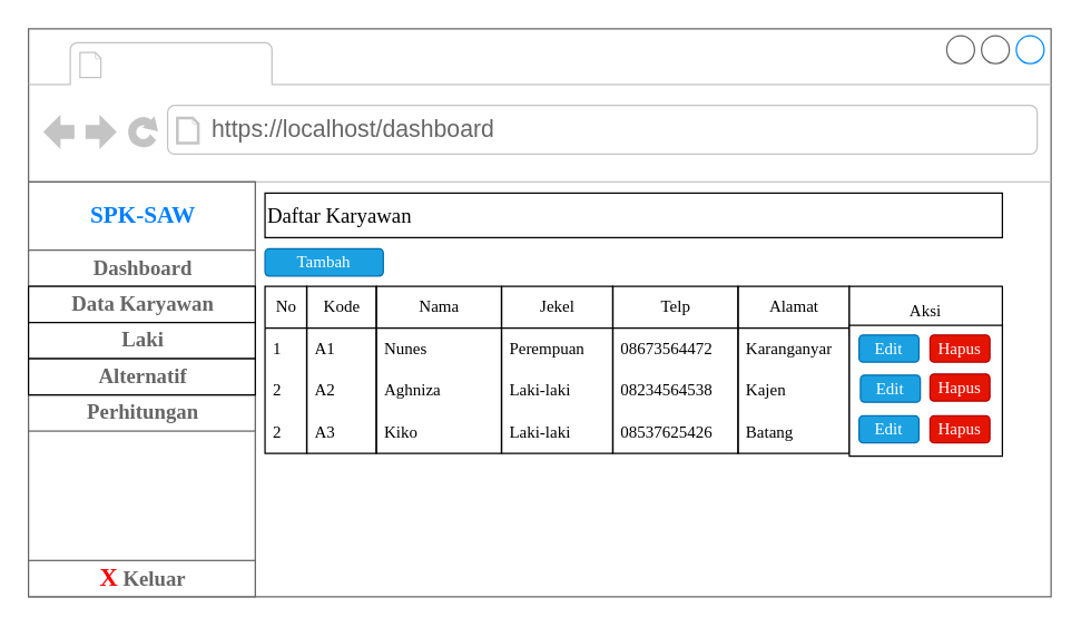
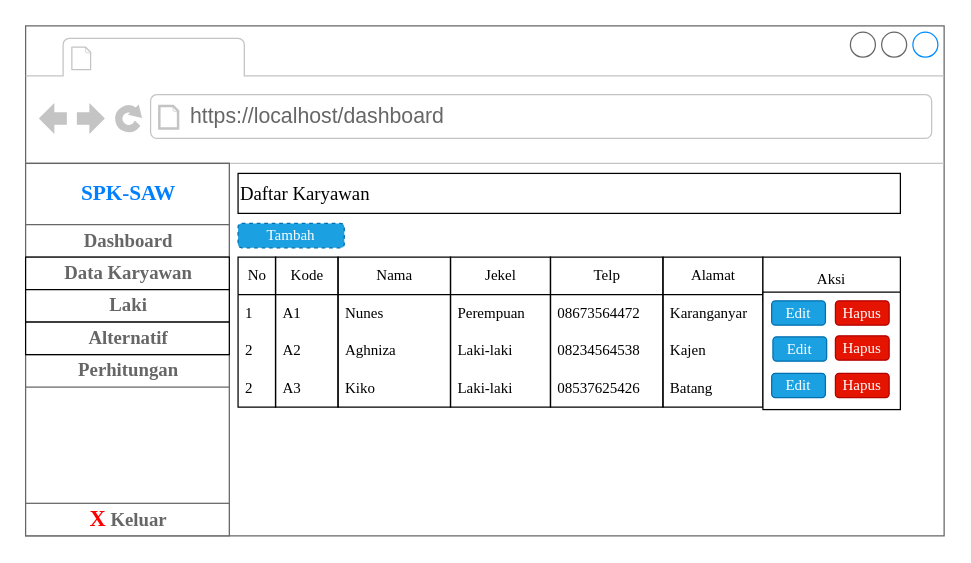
  <mxCell id="0" />
  <mxCell id="1" parent="0" />
  <mxCell id="2" value="" style="strokeWidth=1;shadow=0;dashed=0;align=center;html=1;shape=mxgraph.mockup.containers.browserWindow;rSize=0;strokeColor=#666666;strokeColor2=#008cff;strokeColor3=#c4c4c4;mainText=,;recursiveResize=0;" vertex="1" parent="1"><mxGeometry x="20" y="20" width="735" height="408" as="geometry" /></mxCell>
  <mxCell id="3" value="https://localhost/dashboard" style="strokeWidth=1;shadow=0;dashed=0;align=center;html=1;shape=mxgraph.mockup.containers.anchor;rSize=0;fontSize=17;fontColor=#666666;align=left;" vertex="1" parent="2"><mxGeometry x="130" y="60" width="400" height="26" as="geometry" /></mxCell>
  <mxCell id="4" value="" style="strokeWidth=1;shadow=0;dashed=0;align=center;html=1;shape=mxgraph.mockup.containers.rrect;rSize=0;strokeColor=#666666;fontFamily=Comic Sans MS;fontSize=10;" vertex="1" parent="2"><mxGeometry y="110" width="163" height="297" as="geometry" /></mxCell>
  <mxCell id="5" value="&lt;font color=&quot;#007fff&quot;&gt;SPK-SAW&lt;/font&gt;" style="strokeColor=inherit;fillColor=inherit;gradientColor=inherit;strokeWidth=1;shadow=0;dashed=0;align=center;html=1;shape=mxgraph.mockup.containers.rrect;rSize=0;fontSize=17;fontColor=#666666;fontStyle=1;resizeWidth=1;fontFamily=Comic Sans MS;" vertex="1" parent="4"><mxGeometry width="163" height="49" relative="1" as="geometry" /></mxCell>
  <mxCell id="6" value="&lt;font style=&quot;font-size: 15px;&quot;&gt;Dashboard&lt;/font&gt;" style="strokeColor=inherit;fillColor=inherit;gradientColor=inherit;strokeWidth=1;shadow=0;dashed=0;align=center;html=1;shape=mxgraph.mockup.containers.rrect;rSize=0;fontSize=17;fontColor=#666666;fontStyle=1;resizeWidth=1;fontFamily=Comic Sans MS;" vertex="1" parent="4"><mxGeometry width="163" height="26" relative="1" as="geometry"><mxPoint y="49" as="offset" /></mxGeometry></mxCell>
  <mxCell id="7" value="&lt;font color=&quot;#ff0000&quot; style=&quot;font-size: 18px;&quot;&gt;X&lt;/font&gt;&lt;font style=&quot;font-size: 15px;&quot;&gt;&amp;nbsp;Keluar&lt;/font&gt;" style="strokeColor=inherit;fillColor=inherit;gradientColor=inherit;strokeWidth=1;shadow=0;dashed=0;align=center;html=1;shape=mxgraph.mockup.containers.rrect;rSize=0;fontSize=17;fontColor=#666666;fontStyle=1;resizeWidth=1;fontFamily=Comic Sans MS;" vertex="1" parent="4"><mxGeometry y="1" width="163" height="26" relative="1" as="geometry"><mxPoint y="-25" as="offset" /></mxGeometry></mxCell>
  <mxCell id="8" value="&lt;font style=&quot;font-size: 15px;&quot;&gt;Perhitungan&lt;/font&gt;" style="strokeColor=inherit;fillColor=inherit;gradientColor=inherit;strokeWidth=1;shadow=0;dashed=0;align=center;html=1;shape=mxgraph.mockup.containers.rrect;rSize=0;fontSize=17;fontColor=#666666;fontStyle=1;resizeWidth=1;fontFamily=Comic Sans MS;" vertex="1" parent="4"><mxGeometry y="153" width="163" height="26" as="geometry" /></mxCell>
  <mxCell id="9" value="&lt;font style=&quot;font-size: 15px;&quot; face=&quot;Comic Sans MS&quot;&gt;Daftar Karyawan&lt;/font&gt;" style="rounded=0;whiteSpace=wrap;html=1;align=left;" vertex="1" parent="2"><mxGeometry x="170" y="118" width="530" height="32" as="geometry" /></mxCell>
  <mxCell id="10" value="Telp" style="swimlane;fontStyle=0;childLayout=stackLayout;horizontal=1;startSize=30;horizontalStack=0;resizeParent=1;resizeParentMax=0;resizeLast=0;collapsible=1;marginBottom=0;rounded=0;labelBorderColor=none;fontFamily=Comic Sans MS;fontSize=12;fontColor=default;fillColor=none;gradientColor=none;html=1;" vertex="1" parent="2"><mxGeometry x="420" y="185" width="90" height="120" as="geometry" /></mxCell>
  <mxCell id="11" value="08673564472" style="text;strokeColor=none;fillColor=none;align=left;verticalAlign=middle;spacingLeft=4;spacingRight=4;overflow=hidden;points=[[0,0.5],[1,0.5]];portConstraint=eastwest;rotatable=0;rounded=0;labelBorderColor=none;fontFamily=Comic Sans MS;fontSize=12;fontColor=default;html=1;" vertex="1" parent="10"><mxGeometry y="30" width="90" height="30" as="geometry" /></mxCell>
  <mxCell id="12" value="08234564538" style="text;strokeColor=none;fillColor=none;align=left;verticalAlign=middle;spacingLeft=4;spacingRight=4;overflow=hidden;points=[[0,0.5],[1,0.5]];portConstraint=eastwest;rotatable=0;rounded=0;labelBorderColor=none;fontFamily=Comic Sans MS;fontSize=12;fontColor=default;html=1;" vertex="1" parent="10"><mxGeometry y="60" width="90" height="30" as="geometry" /></mxCell>
  <mxCell id="13" value="08537625426" style="text;strokeColor=none;fillColor=none;align=left;verticalAlign=middle;spacingLeft=4;spacingRight=4;overflow=hidden;points=[[0,0.5],[1,0.5]];portConstraint=eastwest;rotatable=0;rounded=0;labelBorderColor=none;fontFamily=Comic Sans MS;fontSize=12;fontColor=default;html=1;" vertex="1" parent="10"><mxGeometry y="90" width="90" height="30" as="geometry" /></mxCell>
  <mxCell id="14" value="Alamat" style="swimlane;fontStyle=0;childLayout=stackLayout;horizontal=1;startSize=30;horizontalStack=0;resizeParent=1;resizeParentMax=0;resizeLast=0;collapsible=1;marginBottom=0;rounded=0;labelBorderColor=none;fontFamily=Comic Sans MS;fontSize=12;fontColor=default;fillColor=none;gradientColor=none;html=1;" vertex="1" parent="2"><mxGeometry x="510" y="185" width="80" height="120" as="geometry" /></mxCell>
  <mxCell id="15" value="Karanganyar" style="text;strokeColor=none;fillColor=none;align=left;verticalAlign=middle;spacingLeft=4;spacingRight=4;overflow=hidden;points=[[0,0.5],[1,0.5]];portConstraint=eastwest;rotatable=0;rounded=0;labelBorderColor=none;fontFamily=Comic Sans MS;fontSize=12;fontColor=default;html=1;" vertex="1" parent="14"><mxGeometry y="30" width="80" height="30" as="geometry" /></mxCell>
  <mxCell id="16" value="Kajen" style="text;strokeColor=none;fillColor=none;align=left;verticalAlign=middle;spacingLeft=4;spacingRight=4;overflow=hidden;points=[[0,0.5],[1,0.5]];portConstraint=eastwest;rotatable=0;rounded=0;labelBorderColor=none;fontFamily=Comic Sans MS;fontSize=12;fontColor=default;html=1;" vertex="1" parent="14"><mxGeometry y="60" width="80" height="30" as="geometry" /></mxCell>
  <mxCell id="17" value="Batang" style="text;strokeColor=none;fillColor=none;align=left;verticalAlign=middle;spacingLeft=4;spacingRight=4;overflow=hidden;points=[[0,0.5],[1,0.5]];portConstraint=eastwest;rotatable=0;rounded=0;labelBorderColor=none;fontFamily=Comic Sans MS;fontSize=12;fontColor=default;html=1;" vertex="1" parent="14"><mxGeometry y="90" width="80" height="30" as="geometry" /></mxCell>
  <mxCell id="18" value="Jekel" style="swimlane;fontStyle=0;childLayout=stackLayout;horizontal=1;startSize=30;horizontalStack=0;resizeParent=1;resizeParentMax=0;resizeLast=0;collapsible=1;marginBottom=0;rounded=0;labelBorderColor=none;fontFamily=Comic Sans MS;fontSize=12;fontColor=default;fillColor=none;gradientColor=none;html=1;" vertex="1" parent="2"><mxGeometry x="340" y="185" width="80" height="120" as="geometry"><mxRectangle x="310" y="185" width="74" height="30" as="alternateBounds" /></mxGeometry></mxCell>
  <mxCell id="19" value="Perempuan" style="text;strokeColor=none;fillColor=none;align=left;verticalAlign=middle;spacingLeft=4;spacingRight=4;overflow=hidden;points=[[0,0.5],[1,0.5]];portConstraint=eastwest;rotatable=0;rounded=0;labelBorderColor=none;fontFamily=Comic Sans MS;fontSize=12;fontColor=default;html=1;" vertex="1" parent="18"><mxGeometry y="30" width="80" height="30" as="geometry" /></mxCell>
  <mxCell id="20" value="Laki-laki" style="text;strokeColor=none;fillColor=none;align=left;verticalAlign=middle;spacingLeft=4;spacingRight=4;overflow=hidden;points=[[0,0.5],[1,0.5]];portConstraint=eastwest;rotatable=0;rounded=0;labelBorderColor=none;fontFamily=Comic Sans MS;fontSize=12;fontColor=default;html=1;" vertex="1" parent="18"><mxGeometry y="60" width="80" height="30" as="geometry" /></mxCell>
  <mxCell id="21" value="Laki-laki" style="text;strokeColor=none;fillColor=none;align=left;verticalAlign=middle;spacingLeft=4;spacingRight=4;overflow=hidden;points=[[0,0.5],[1,0.5]];portConstraint=eastwest;rotatable=0;rounded=0;labelBorderColor=none;fontFamily=Comic Sans MS;fontSize=12;fontColor=default;html=1;" vertex="1" parent="18"><mxGeometry y="90" width="80" height="30" as="geometry" /></mxCell>
  <mxCell id="22" value="Kode" style="swimlane;fontStyle=0;childLayout=stackLayout;horizontal=1;startSize=30;horizontalStack=0;resizeParent=1;resizeParentMax=0;resizeLast=0;collapsible=1;marginBottom=0;rounded=0;labelBorderColor=none;fontFamily=Comic Sans MS;fontSize=12;fontColor=default;fillColor=none;gradientColor=none;html=1;" vertex="1" parent="2"><mxGeometry x="200" y="185" width="50" height="120" as="geometry" /></mxCell>
  <mxCell id="23" value="A1" style="text;strokeColor=none;fillColor=none;align=left;verticalAlign=middle;spacingLeft=4;spacingRight=4;overflow=hidden;points=[[0,0.5],[1,0.5]];portConstraint=eastwest;rotatable=0;rounded=0;labelBorderColor=none;fontFamily=Comic Sans MS;fontSize=12;fontColor=default;html=1;" vertex="1" parent="22"><mxGeometry y="30" width="50" height="30" as="geometry" /></mxCell>
  <mxCell id="24" value="A2" style="text;strokeColor=none;fillColor=none;align=left;verticalAlign=middle;spacingLeft=4;spacingRight=4;overflow=hidden;points=[[0,0.5],[1,0.5]];portConstraint=eastwest;rotatable=0;rounded=0;labelBorderColor=none;fontFamily=Comic Sans MS;fontSize=12;fontColor=default;html=1;" vertex="1" parent="22"><mxGeometry y="60" width="50" height="30" as="geometry" /></mxCell>
  <mxCell id="25" value="A3" style="text;strokeColor=none;fillColor=none;align=left;verticalAlign=middle;spacingLeft=4;spacingRight=4;overflow=hidden;points=[[0,0.5],[1,0.5]];portConstraint=eastwest;rotatable=0;rounded=0;labelBorderColor=none;fontFamily=Comic Sans MS;fontSize=12;fontColor=default;html=1;" vertex="1" parent="22"><mxGeometry y="90" width="50" height="30" as="geometry" /></mxCell>
  <mxCell id="26" value="Nama" style="swimlane;fontStyle=0;childLayout=stackLayout;horizontal=1;startSize=30;horizontalStack=0;resizeParent=1;resizeParentMax=0;resizeLast=0;collapsible=1;marginBottom=0;rounded=0;labelBorderColor=none;fontFamily=Comic Sans MS;fontSize=12;fontColor=default;fillColor=none;gradientColor=none;html=1;" vertex="1" parent="2"><mxGeometry x="250" y="185" width="90" height="120" as="geometry" /></mxCell>
  <mxCell id="27" value="Nunes" style="text;strokeColor=none;fillColor=none;align=left;verticalAlign=middle;spacingLeft=4;spacingRight=4;overflow=hidden;points=[[0,0.5],[1,0.5]];portConstraint=eastwest;rotatable=0;rounded=0;labelBorderColor=none;fontFamily=Comic Sans MS;fontSize=12;fontColor=default;html=1;" vertex="1" parent="26"><mxGeometry y="30" width="90" height="30" as="geometry" /></mxCell>
  <mxCell id="28" value="Aghniza" style="text;strokeColor=none;fillColor=none;align=left;verticalAlign=middle;spacingLeft=4;spacingRight=4;overflow=hidden;points=[[0,0.5],[1,0.5]];portConstraint=eastwest;rotatable=0;rounded=0;labelBorderColor=none;fontFamily=Comic Sans MS;fontSize=12;fontColor=default;html=1;" vertex="1" parent="26"><mxGeometry y="60" width="90" height="30" as="geometry" /></mxCell>
  <mxCell id="29" value="Kiko" style="text;strokeColor=none;fillColor=none;align=left;verticalAlign=middle;spacingLeft=4;spacingRight=4;overflow=hidden;points=[[0,0.5],[1,0.5]];portConstraint=eastwest;rotatable=0;rounded=0;labelBorderColor=none;fontFamily=Comic Sans MS;fontSize=12;fontColor=default;html=1;" vertex="1" parent="26"><mxGeometry y="90" width="90" height="30" as="geometry" /></mxCell>
  <mxCell id="30" value="No" style="swimlane;fontStyle=0;childLayout=stackLayout;horizontal=1;startSize=30;horizontalStack=0;resizeParent=1;resizeParentMax=0;resizeLast=0;collapsible=1;marginBottom=0;rounded=0;labelBorderColor=none;fontFamily=Comic Sans MS;fontSize=12;fontColor=default;fillColor=none;gradientColor=none;html=1;" vertex="1" parent="2"><mxGeometry x="170" y="185" width="30" height="120" as="geometry" /></mxCell>
  <mxCell id="31" value="1" style="text;strokeColor=none;fillColor=none;align=left;verticalAlign=middle;spacingLeft=4;spacingRight=4;overflow=hidden;points=[[0,0.5],[1,0.5]];portConstraint=eastwest;rotatable=0;rounded=0;labelBorderColor=none;fontFamily=Comic Sans MS;fontSize=12;fontColor=default;html=1;" vertex="1" parent="30"><mxGeometry y="30" width="30" height="30" as="geometry" /></mxCell>
  <mxCell id="32" value="2" style="text;strokeColor=none;fillColor=none;align=left;verticalAlign=middle;spacingLeft=4;spacingRight=4;overflow=hidden;points=[[0,0.5],[1,0.5]];portConstraint=eastwest;rotatable=0;rounded=0;labelBorderColor=none;fontFamily=Comic Sans MS;fontSize=12;fontColor=default;html=1;" vertex="1" parent="30"><mxGeometry y="60" width="30" height="30" as="geometry" /></mxCell>
  <mxCell id="33" value="2" style="text;strokeColor=none;fillColor=none;align=left;verticalAlign=middle;spacingLeft=4;spacingRight=4;overflow=hidden;points=[[0,0.5],[1,0.5]];portConstraint=eastwest;rotatable=0;rounded=0;labelBorderColor=none;fontFamily=Comic Sans MS;fontSize=12;fontColor=default;html=1;" vertex="1" parent="30"><mxGeometry y="90" width="30" height="30" as="geometry" /></mxCell>
- <mxCell id="34" value="Tambah" style="rounded=1;whiteSpace=wrap;html=1;labelBorderColor=none;fontFamily=Comic Sans MS;fontSize=12;fontColor=#ffffff;fillColor=#1ba1e2;strokeColor=#006EAF;" vertex="1" parent="2"><mxGeometry x="170" y="158" width="85" height="19.5" as="geometry" /></mxCell>
+ <mxCell id="34" value="Tambah" style="rounded=1;whiteSpace=wrap;html=1;labelBorderColor=none;fontFamily=Comic Sans MS;fontSize=12;fontColor=#ffffff;fillColor=#1ba1e2;strokeColor=#006EAF;dashed=1;" vertex="1" parent="2"><mxGeometry x="170" y="158" width="85" height="19.5" as="geometry" /></mxCell>
  <mxCell id="35" value="&lt;font style=&quot;font-size: 15px;&quot;&gt;Data Karyawan&lt;/font&gt;" style="strokeColor=inherit;fillColor=inherit;gradientColor=inherit;strokeWidth=1;shadow=0;dashed=0;align=center;html=1;shape=mxgraph.mockup.containers.rrect;rSize=0;fontSize=17;fontColor=#666666;fontStyle=1;resizeWidth=1;fontFamily=Comic Sans MS;" vertex="1" parent="1"><mxGeometry x="20" y="205" width="163" height="26" as="geometry" /></mxCell>
  <mxCell id="36" value="&lt;font style=&quot;font-size: 15px;&quot;&gt;Laki&lt;/font&gt;" style="strokeColor=inherit;fillColor=inherit;gradientColor=inherit;strokeWidth=1;shadow=0;dashed=0;align=center;html=1;shape=mxgraph.mockup.containers.rrect;rSize=0;fontSize=17;fontColor=#666666;fontStyle=1;resizeWidth=1;fontFamily=Comic Sans MS;" vertex="1" parent="1"><mxGeometry x="20" y="231" width="163" height="26" as="geometry" /></mxCell>
  <mxCell id="37" value="&lt;font style=&quot;font-size: 15px;&quot;&gt;Alternatif&lt;/font&gt;" style="strokeColor=inherit;fillColor=inherit;gradientColor=inherit;strokeWidth=1;shadow=0;dashed=0;align=center;html=1;shape=mxgraph.mockup.containers.rrect;rSize=0;fontSize=17;fontColor=#666666;fontStyle=1;resizeWidth=1;fontFamily=Comic Sans MS;" vertex="1" parent="1"><mxGeometry x="20" y="257" width="163" height="26" as="geometry" /></mxCell>
  <mxCell id="38" value="Aksi" style="rounded=0;whiteSpace=wrap;html=1;fontFamily=Comic Sans MS;fontSize=12;" vertex="1" parent="1"><mxGeometry x="610" y="205" width="110" height="35" as="geometry" /></mxCell>
  <mxCell id="39" value="" style="rounded=0;whiteSpace=wrap;html=1;fontFamily=Comic Sans MS;fontSize=12;" vertex="1" parent="1"><mxGeometry x="610" y="233" width="110" height="94" as="geometry" /></mxCell>
  <mxCell id="40" value="Edit" style="rounded=1;whiteSpace=wrap;html=1;labelBorderColor=none;fontFamily=Comic Sans MS;fontSize=12;fontColor=#ffffff;fillColor=#1ba1e2;strokeColor=#006EAF;" vertex="1" parent="1"><mxGeometry x="617" y="240" width="43" height="19.5" as="geometry" /></mxCell>
  <mxCell id="41" value="Hapus" style="rounded=1;whiteSpace=wrap;html=1;labelBorderColor=none;fontFamily=Comic Sans MS;fontSize=12;fontColor=#ffffff;fillColor=#e51400;strokeColor=#B20000;" vertex="1" parent="1"><mxGeometry x="668" y="240" width="43" height="19.5" as="geometry" /></mxCell>
  <mxCell id="42" value="Edit" style="rounded=1;whiteSpace=wrap;html=1;labelBorderColor=none;fontFamily=Comic Sans MS;fontSize=12;fontColor=#ffffff;fillColor=#1ba1e2;strokeColor=#006EAF;" vertex="1" parent="1"><mxGeometry x="618" y="268.75" width="43" height="19.5" as="geometry" /></mxCell>
  <mxCell id="43" value="Edit" style="rounded=1;whiteSpace=wrap;html=1;labelBorderColor=none;fontFamily=Comic Sans MS;fontSize=12;fontColor=#ffffff;fillColor=#1ba1e2;strokeColor=#006EAF;" vertex="1" parent="1"><mxGeometry x="617" y="298" width="43" height="19.5" as="geometry" /></mxCell>
  <mxCell id="44" value="Hapus" style="rounded=1;whiteSpace=wrap;html=1;labelBorderColor=none;fontFamily=Comic Sans MS;fontSize=12;fontColor=#ffffff;fillColor=#e51400;strokeColor=#B20000;" vertex="1" parent="1"><mxGeometry x="668" y="298" width="43" height="19.5" as="geometry" /></mxCell>
  <mxCell id="45" value="Hapus" style="rounded=1;whiteSpace=wrap;html=1;labelBorderColor=none;fontFamily=Comic Sans MS;fontSize=12;fontColor=#ffffff;fillColor=#e51400;strokeColor=#B20000;" vertex="1" parent="1"><mxGeometry x="668" y="268" width="43" height="19.5" as="geometry" /></mxCell>
